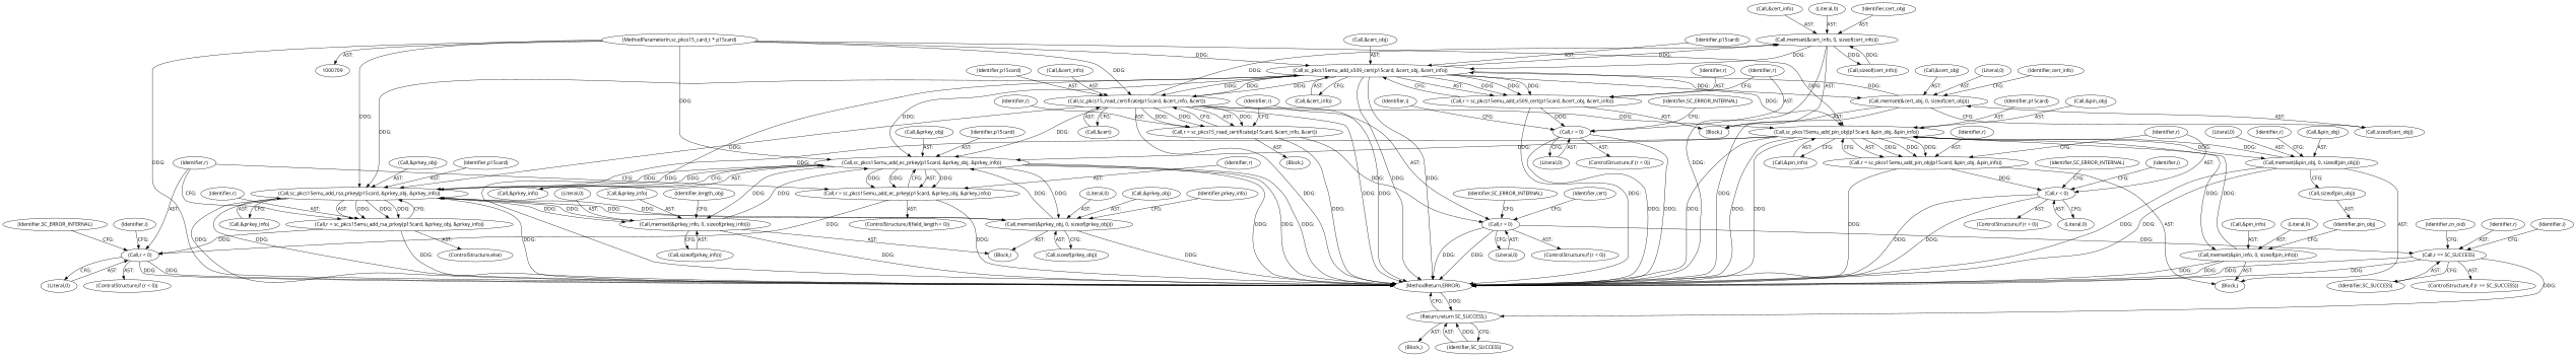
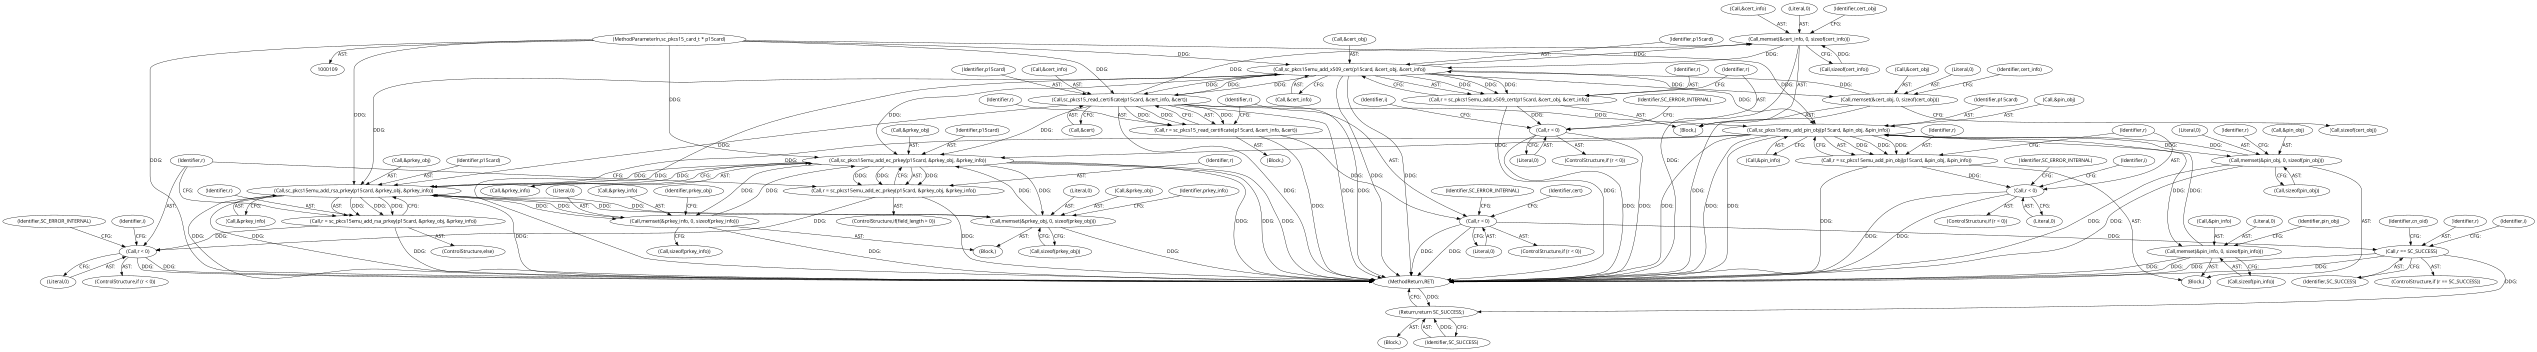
  digraph {
    fontname="Open Sans"
    node [fontname="Open Sans"]
    edge [fontname="Open Sans"]
    n1 [label="(Call,memset(&cert_info, 0, sizeof(cert_info)))"]
    n2 [label="(Call,sc_pkcs15emu_add_x509_cert(p15card, &cert_obj, &cert_info))"]
    n3 [label="(Block,)"]
-   n4 [label="(MethodReturn,ERROR)"]
+   n4 [label="(MethodReturn,RET)"]
    n5 [label="(Call,sizeof(cert_info))"]
    n6 [label="(Call,sc_pkcs15_read_certificate(p15card, &cert_info, &cert))"]
    n7 [label="(Call,sc_pkcs15emu_add_pin_obj(p15card, &pin_obj, &pin_info))"]
    n8 [label="(Call,sc_pkcs15emu_add_ec_prkey(p15card, &prkey_obj, &prkey_info))"]
    n9 [label="(Call,sc_pkcs15emu_add_rsa_prkey(p15card, &prkey_obj, &prkey_info))"]
    n10 [label="(Call,memset(&cert_obj, 0, sizeof(cert_obj)))"]
    n11 [label="(Call,r = sc_pkcs15emu_add_x509_cert(p15card, &cert_obj, &cert_info))"]
    n12 [label="(Call,&cert_info)"]
    n13 [label="(Return,return SC_SUCCESS;)"]
    n14 [label="(Call,r = sc_pkcs15_read_certificate(p15card, &cert_info, &cert))"]
    n15 [label="(Call,&cert)"]
    n16 [label="(Call,r < 0)"]
    n17 [label="(Block,)"]
    n18 [label="(Call,memset(&pin_info, 0, sizeof(pin_info)))"]
    n19 [label="(Call,memset(&pin_obj, 0, sizeof(pin_obj)))"]
    n20 [label="(Call,r = sc_pkcs15emu_add_pin_obj(p15card, &pin_obj, &pin_info))"]
    n21 [label="(Call,&pin_info)"]
    n22 [label="(Call,memset(&prkey_info, 0, sizeof(prkey_info)))"]
    n23 [label="(Call,memset(&prkey_obj, 0, sizeof(prkey_obj)))"]
    n24 [label="(Call,r = sc_pkcs15emu_add_ec_prkey(p15card, &prkey_obj, &prkey_info))"]
    n25 [label="(Call,&prkey_info)"]
    n26 [label="(Call,r = sc_pkcs15emu_add_rsa_prkey(p15card, &prkey_obj, &prkey_info))"]
    n27 [label="(Call,&prkey_info)"]
    n28 [label="(Call,sizeof(cert_obj))"]
    n29 [label="(Call,r < 0)"]
    n30 [label="(MethodParameterIn,sc_pkcs15_card_t * p15card)"]
-   1000109 [label=1000709]
+   1000109
    n32 [label="(Literal,0)"]
    n33 [label="(ControlStructure,if (r < 0))"]
    n34 [label="(Call,r == SC_SUCCESS)"]
    n35 [label="(ControlStructure,if (r < 0))"]
    n36 [label="(Literal,0)"]
    n37 [label="(Identifier,SC_SUCCESS)"]
    n38 [label="(ControlStructure,if (r == SC_SUCCESS))"]
    n39 [label="(Block,)"]
    n40 [label="(Identifier,SC_SUCCESS)"]
    n41 [label="(Block,)"]
+   n42 [label="(Call,sizeof(pin_info))"]
    n43 [label="(Call,sizeof(pin_obj))"]
    n44 [label="(Call,r < 0)"]
    n45 [label="(ControlStructure,if (r < 0))"]
    n46 [label="(Literal,0)"]
    n47 [label="(Block,)"]
    n48 [label="(Call,sizeof(prkey_info))"]
    n49 [label="(Call,sizeof(prkey_obj))"]
    n50 [label="(Call,r < 0)"]
    n51 [label="(ControlStructure,if(field_length > 0))"]
    n52 [label="(ControlStructure,else)"]
    n53 [label="(Literal,0)"]
    n54 [label="(ControlStructure,if (r < 0))"]
    n55 [label="(Identifier,r)"]
    n56 [label="(Call,&prkey_obj)"]
    n57 [label="(Call,&cert_info)"]
    n58 [label="(Identifier,i)"]
    n59 [label="(Identifier,cert_info)"]
    n60 [label="(Identifier,r)"]
    n61 [label="(Identifier,r)"]
    n62 [label="(Literal,0)"]
    n63 [label="(Identifier,r)"]
    n64 [label="(Identifier,SC_ERROR_INTERNAL)"]
    n65 [label="(Call,&pin_obj)"]
    n66 [label="(Call,&prkey_obj)"]
    n67 [label="(Call,&cert_obj)"]
    n68 [label="(Identifier,i)"]
    n69 [label="(Call,&prkey_info)"]
    n70 [label="(Call,&cert_info)"]
    n71 [label="(Identifier,cert)"]
    n72 [label="(Identifier,SC_ERROR_INTERNAL)"]
    n73 [label="(Identifier,i)"]
    n74 [label="(Identifier,r)"]
    n75 [label="(Identifier,r)"]
    n76 [label="(Identifier,p15card)"]
    n77 [label="(Identifier,r)"]
    n78 [label="(Call,&pin_info)"]
    n79 [label="(Identifier,i)"]
    n80 [label="(Literal,0)"]
    n81 [label="(Call,&prkey_obj)"]
    n82 [label="(Literal,0)"]
    n83 [label="(Identifier,SC_ERROR_INTERNAL)"]
    n84 [label="(Literal,0)"]
    n85 [label="(Identifier,prkey_info)"]
    n86 [label="(Identifier,p15card)"]
    n87 [label="(Identifier,r)"]
    n88 [label="(Literal,0)"]
    n89 [label="(Literal,0)"]
    n90 [label="(Identifier,p15card)"]
    n91 [label="(Identifier,pin_obj)"]
-   n92 [label="(Identifier,length_obj)"]
+   n92 [label="(Identifier,prkey_obj)"]
    n93 [label="(Identifier,p15card)"]
    n94 [label="(Identifier,r)"]
    n95 [label="(Identifier,cert_obj)"]
    n96 [label="(Identifier,SC_ERROR_INTERNAL)"]
    n97 [label="(Identifier,r)"]
    n98 [label="(Call,&cert_obj)"]
    n99 [label="(Identifier,r)"]
    n100 [label="(Identifier,cn_oid)"]
    n101 [label="(Identifier,p15card)"]
    n102 [label="(Call,&pin_obj)"]
    n1 -> n2 [label="DDG: "]
    n1 -> n3 [label="AST: "]
    n1 -> n4 [label="DDG: "]
-   n1 -> n5 [label="DDG: "]
+   n1 -> n5 [label="CFG: "]
    n2 -> n1 [label="DDG: "]
    n2 -> n4 [label="DDG: "]
    n2 -> n4 [label="DDG: "]
    n2 -> n4 [label="DDG: "]
    n2 -> n6 [label="DDG: "]
    n2 -> n6 [label="DDG: "]
    n2 -> n7 [label="DDG: "]
    n2 -> n8 [label="DDG: "]
    n2 -> n9 [label="DDG: "]
    n2 -> n10 [label="DDG: "]
    n2 -> n11 [label="AST: "]
    n2 -> n11 [label="DDG: "]
    n2 -> n11 [label="DDG: "]
    n2 -> n11 [label="DDG: "]
    n2 -> n12 [label="CFG: "]
    n4 -> n13 [label="DDG: "]
    n5 -> n1 [label="DDG: "]
    n6 -> n1 [label="DDG: "]
    n6 -> n2 [label="DDG: "]
    n6 -> n4 [label="DDG: "]
    n6 -> n4 [label="DDG: "]
    n6 -> n4 [label="DDG: "]
    n6 -> n7 [label="DDG: "]
    n6 -> n8 [label="DDG: "]
    n6 -> n9 [label="DDG: "]
    n6 -> n14 [label="AST: "]
    n6 -> n14 [label="DDG: "]
    n6 -> n14 [label="DDG: "]
    n6 -> n14 [label="DDG: "]
    n6 -> n15 [label="CFG: "]
    n7 -> n4 [label="DDG: "]
    n7 -> n4 [label="DDG: "]
    n7 -> n4 [label="DDG: "]
    n7 -> n8 [label="DDG: "]
    n7 -> n9 [label="DDG: "]
    n7 -> n18 [label="DDG: "]
    n7 -> n19 [label="DDG: "]
    n7 -> n20 [label="AST: "]
    n7 -> n20 [label="DDG: "]
    n7 -> n20 [label="DDG: "]
    n7 -> n20 [label="DDG: "]
    n7 -> n21 [label="CFG: "]
    n8 -> n4 [label="DDG: "]
    n8 -> n4 [label="DDG: "]
    n8 -> n4 [label="DDG: "]
    n8 -> n9 [label="DDG: "]
    n8 -> n22 [label="DDG: "]
    n8 -> n23 [label="DDG: "]
    n8 -> n24 [label="AST: "]
    n8 -> n24 [label="DDG: "]
    n8 -> n24 [label="DDG: "]
    n8 -> n24 [label="DDG: "]
    n8 -> n25 [label="CFG: "]
    n9 -> n4 [label="DDG: "]
    n9 -> n4 [label="DDG: "]
    n9 -> n4 [label="DDG: "]
    n9 -> n8 [label="DDG: "]
    n9 -> n22 [label="DDG: "]
    n9 -> n23 [label="DDG: "]
    n9 -> n26 [label="AST: "]
    n9 -> n26 [label="DDG: "]
    n9 -> n26 [label="DDG: "]
    n9 -> n26 [label="DDG: "]
    n9 -> n27 [label="CFG: "]
    n10 -> n2 [label="DDG: "]
    n10 -> n3 [label="AST: "]
    n10 -> n4 [label="DDG: "]
    n10 -> n28 [label="CFG: "]
    n11 -> n2 [label="CFG: "]
    n11 -> n3 [label="AST: "]
    n11 -> n4 [label="DDG: "]
    n11 -> n29 [label="DDG: "]
    n12 -> n2 [label="AST: "]
    n13 -> n4 [label="CFG: "]
    n13 -> n39 [label="AST: "]
    n13 -> n40 [label="CFG: "]
    n14 -> n4 [label="DDG: "]
    n14 -> n6 [label="CFG: "]
    n14 -> n16 [label="DDG: "]
    n14 -> n17 [label="AST: "]
    n15 -> n6 [label="AST: "]
    n16 -> n4 [label="DDG: "]
    n16 -> n4 [label="DDG: "]
    n16 -> n34 [label="DDG: "]
    n16 -> n35 [label="AST: "]
    n16 -> n36 [label="CFG: "]
    n18 -> n4 [label="DDG: "]
    n18 -> n4 [label="DDG: "]
    n18 -> n7 [label="DDG: "]
    n18 -> n41 [label="AST: "]
+   n18 -> n42 [label="CFG: "]
    n19 -> n4 [label="DDG: "]
    n19 -> n4 [label="DDG: "]
    n19 -> n7 [label="DDG: "]
    n19 -> n41 [label="AST: "]
    n19 -> n43 [label="CFG: "]
    n20 -> n4 [label="DDG: "]
    n20 -> n7 [label="CFG: "]
    n20 -> n41 [label="AST: "]
    n20 -> n44 [label="DDG: "]
    n21 -> n7 [label="AST: "]
    n22 -> n4 [label="DDG: "]
    n22 -> n8 [label="DDG: "]
    n22 -> n9 [label="DDG: "]
    n22 -> n47 [label="AST: "]
    n22 -> n48 [label="CFG: "]
    n23 -> n4 [label="DDG: "]
    n23 -> n8 [label="DDG: "]
    n23 -> n9 [label="DDG: "]
    n23 -> n47 [label="AST: "]
    n23 -> n49 [label="CFG: "]
    n24 -> n4 [label="DDG: "]
    n24 -> n8 [label="CFG: "]
    n24 -> n50 [label="DDG: "]
    n24 -> n51 [label="AST: "]
    n25 -> n8 [label="AST: "]
    n26 -> n4 [label="DDG: "]
    n26 -> n9 [label="CFG: "]
    n26 -> n50 [label="DDG: "]
    n26 -> n52 [label="AST: "]
    n27 -> n9 [label="AST: "]
-   n28 -> n10 [label="AST: "]
    n29 -> n4 [label="DDG: "]
    n29 -> n4 [label="DDG: "]
    n29 -> n32 [label="CFG: "]
    n29 -> n33 [label="AST: "]
    n30 -> n2 [label="DDG: "]
    n30 -> n4 [label="DDG: "]
    n30 -> n6 [label="DDG: "]
    n30 -> n7 [label="DDG: "]
    n30 -> n8 [label="DDG: "]
    n30 -> n9 [label="DDG: "]
    n30 -> 1000109 [label="AST: "]
    n32 -> n29 [label="AST: "]
    n34 -> n4 [label="DDG: "]
    n34 -> n4 [label="DDG: "]
    n34 -> n13 [label="DDG: "]
    n34 -> n37 [label="CFG: "]
    n34 -> n38 [label="AST: "]
    n36 -> n16 [label="AST: "]
    n37 -> n34 [label="AST: "]
    n40 -> n13 [label="AST: "]
    n40 -> n13 [label="DDG: "]
-   n43 -> n91 [label="AST: "]
+   n42 -> n18 [label="AST: "]
+   n43 -> n19 [label="AST: "]
    n44 -> n4 [label="DDG: "]
    n44 -> n4 [label="DDG: "]
    n44 -> n45 [label="AST: "]
    n44 -> n46 [label="CFG: "]
    n46 -> n44 [label="AST: "]
-   n48 -> n22 [label="AST: "]
-   n49 -> n23 [label="AST: "]
+   n49 -> n23 [label="CFG: "]
    n50 -> n4 [label="DDG: "]
    n50 -> n4 [label="DDG: "]
    n50 -> n53 [label="CFG: "]
    n50 -> n54 [label="AST: "]
    n53 -> n50 [label="AST: "]
    n55 -> n14 [label="CFG: "]
    n55 -> n16 [label="AST: "]
    n56 -> n9 [label="AST: "]
    n57 -> n1 [label="AST: "]
    n58 -> n44 [label="CFG: "]
    n59 -> n10 [label="CFG: "]
    n60 -> n11 [label="CFG: "]
    n60 -> n29 [label="AST: "]
    n61 -> n24 [label="CFG: "]
    n61 -> n26 [label="CFG: "]
    n61 -> n50 [label="AST: "]
    n62 -> n22 [label="AST: "]
    n63 -> n34 [label="AST: "]
    n64 -> n50 [label="CFG: "]
    n65 -> n7 [label="AST: "]
    n66 -> n8 [label="AST: "]
    n67 -> n10 [label="AST: "]
    n68 -> n29 [label="CFG: "]
    n69 -> n22 [label="AST: "]
    n70 -> n6 [label="AST: "]
    n71 -> n16 [label="CFG: "]
    n72 -> n29 [label="CFG: "]
    n73 -> n50 [label="CFG: "]
    n74 -> n20 [label="AST: "]
    n75 -> n24 [label="AST: "]
    n76 -> n6 [label="AST: "]
    n77 -> n11 [label="AST: "]
    n78 -> n18 [label="AST: "]
    n79 -> n34 [label="CFG: "]
    n80 -> n23 [label="AST: "]
    n81 -> n23 [label="AST: "]
    n82 -> n1 [label="AST: "]
    n83 -> n44 [label="CFG: "]
    n84 -> n19 [label="AST: "]
    n85 -> n23 [label="CFG: "]
    n86 -> n9 [label="AST: "]
    n87 -> n20 [label="CFG: "]
    n87 -> n44 [label="AST: "]
    n88 -> n10 [label="AST: "]
    n89 -> n18 [label="AST: "]
    n90 -> n7 [label="AST: "]
    n91 -> n18 [label="CFG: "]
    n92 -> n22 [label="CFG: "]
    n93 -> n8 [label="AST: "]
    n94 -> n19 [label="CFG: "]
-   n95 -> n1 [label="AST: "]
+   n95 -> n1 [label="CFG: "]
    n96 -> n16 [label="CFG: "]
    n97 -> n26 [label="AST: "]
    n98 -> n2 [label="AST: "]
    n99 -> n14 [label="AST: "]
    n100 -> n34 [label="CFG: "]
    n101 -> n2 [label="AST: "]
    n102 -> n19 [label="AST: "]
  }
